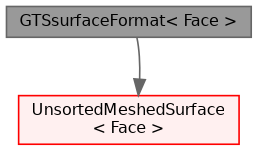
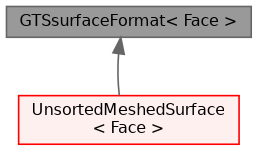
  digraph {
    fontname="DejaVu Sans"
    node [fontname="DejaVu Sans" fontsize=10 shape=box style=filled]
    n1 [color=gray40 fillcolor=grey60 fontcolor=black height=0.2 label="GTSsurfaceFormat\< Face \>" width=0.4]
    n2 [color=red fillcolor="#FFF0F0" height=0.2 label="UnsortedMeshedSurface\l\< Face \>" width=0.4]
-   n2 -> n1 [color=gray40 dir=back fontname="DejaVu Sans" fontsize=10 labelfontname=Helvetica labelfontsize=10 style=solid]
+   n1 -> n2 [color=gray40 dir=back fontname="DejaVu Sans" fontsize=10 labelfontname=Helvetica labelfontsize=10 style=solid]
  }
